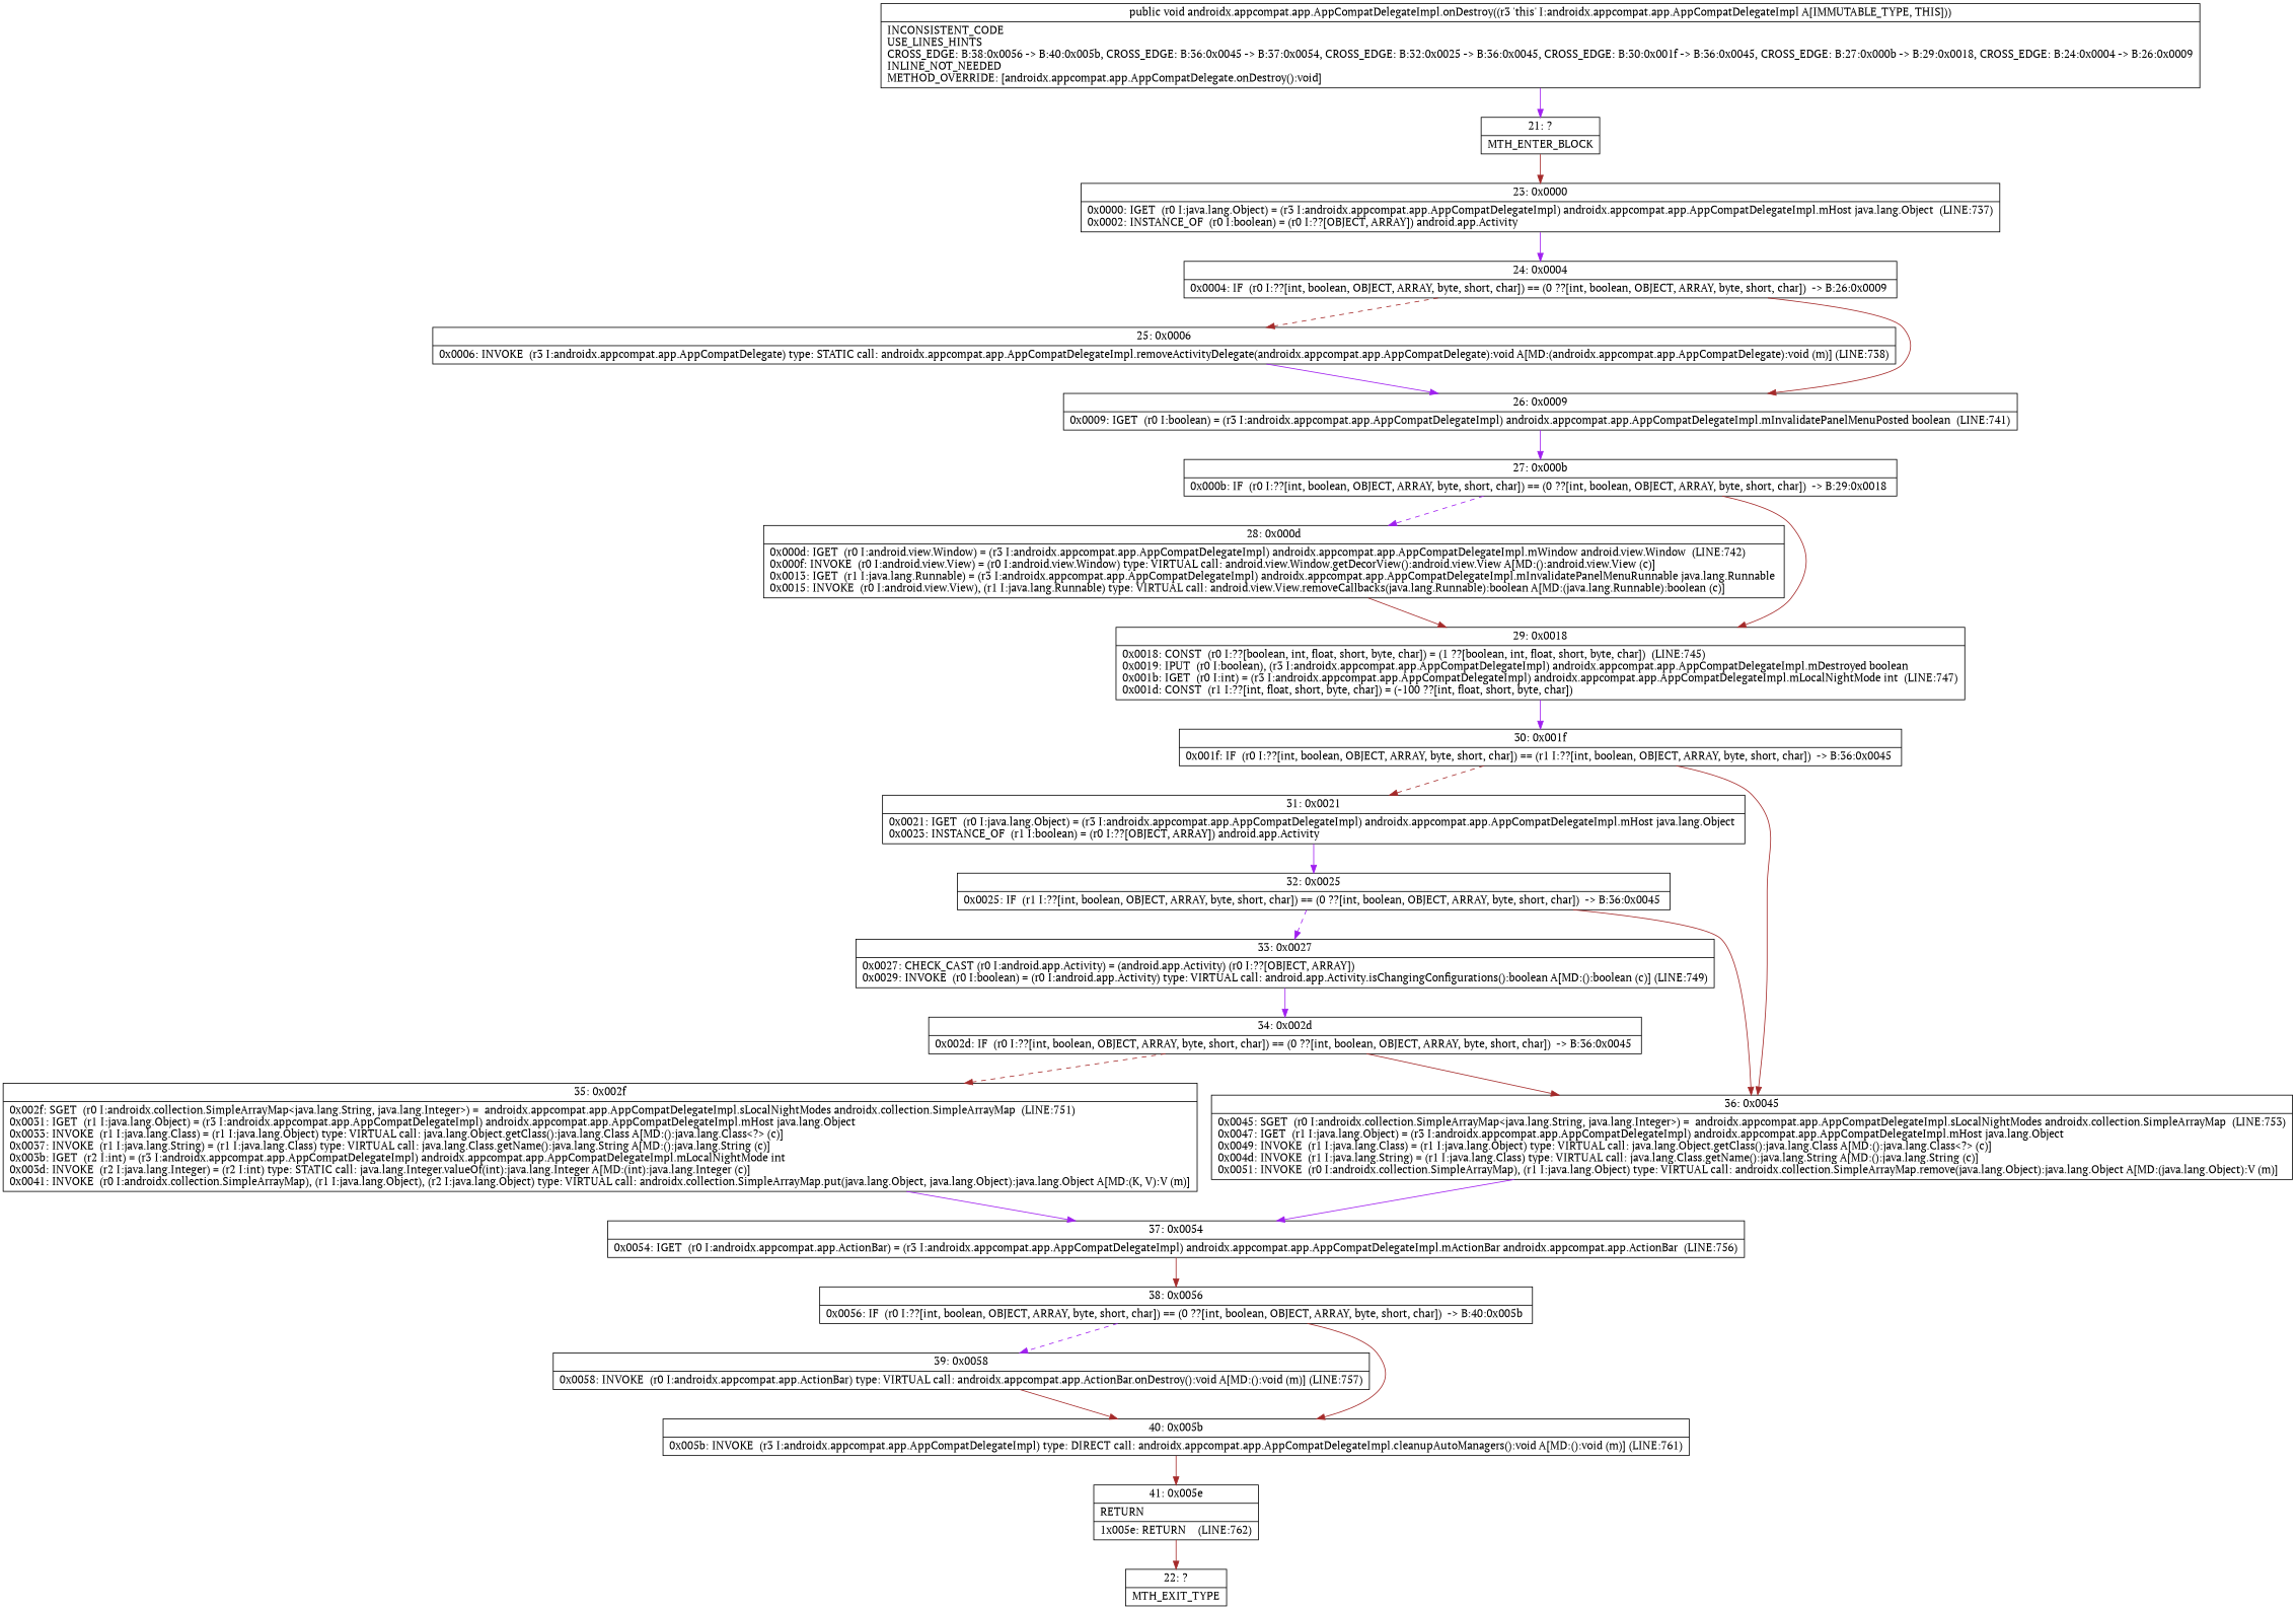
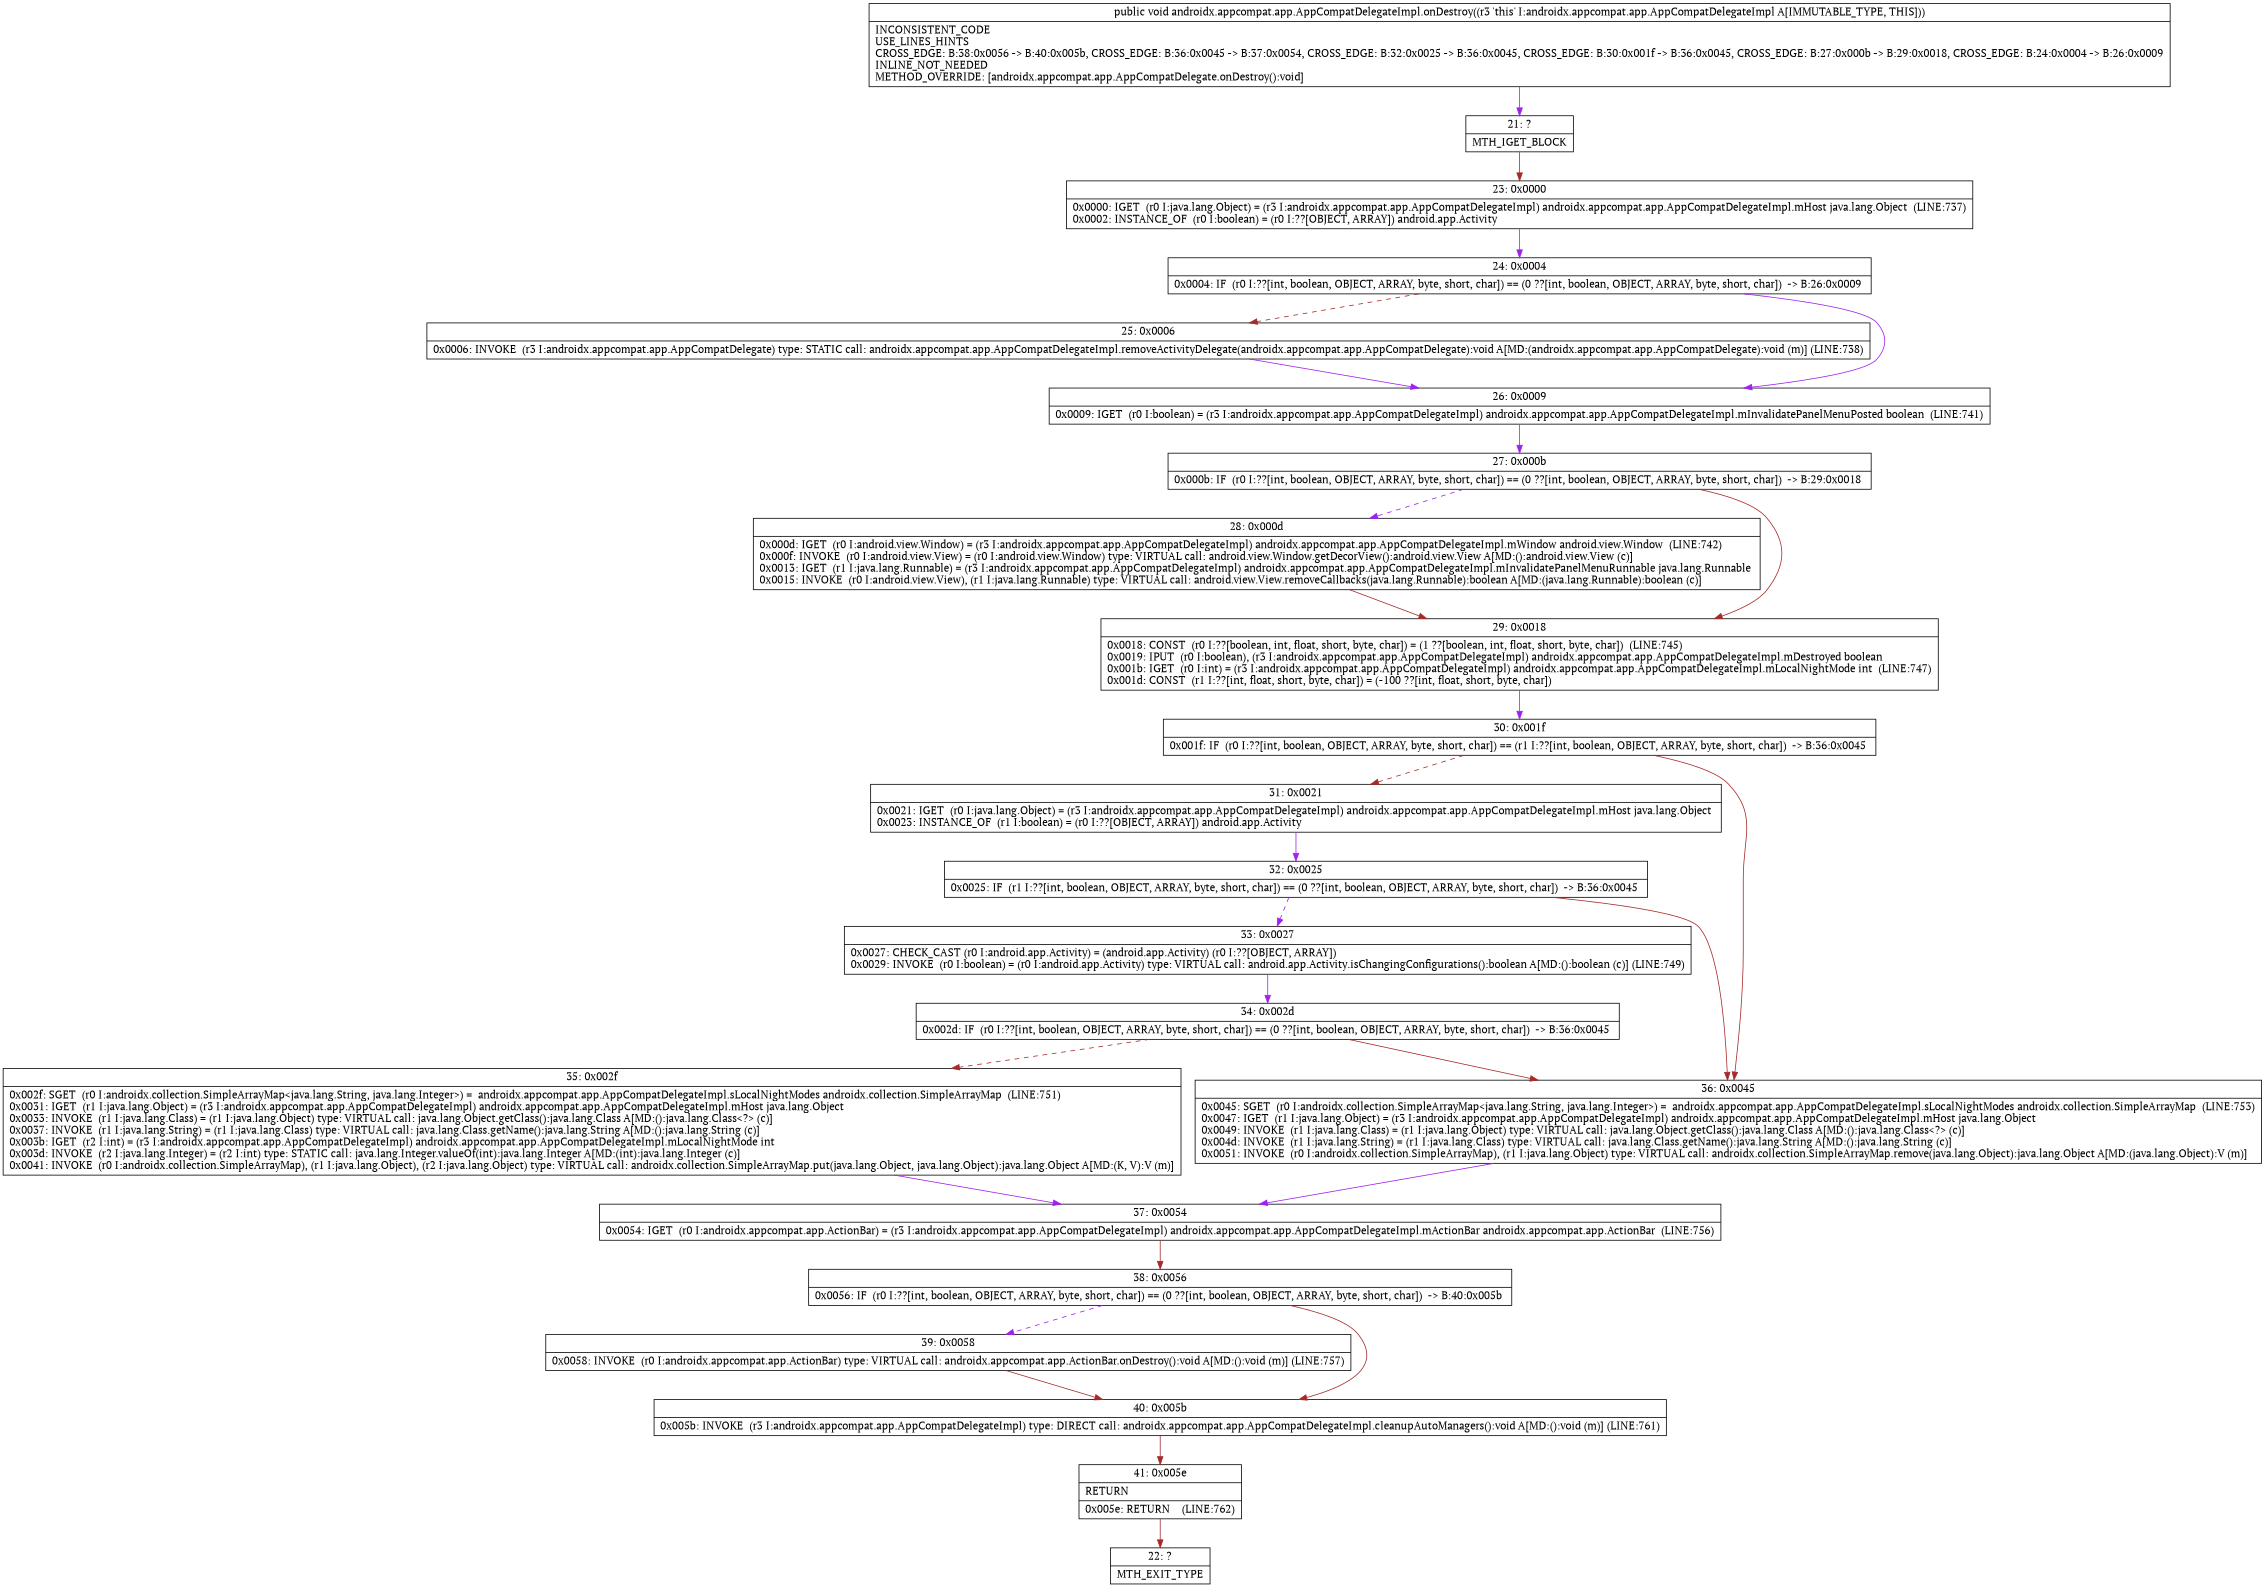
  digraph {
    fontname="PT Serif"
    node [fontname="PT Serif" shape=record]
    edge [color=brown fontname="PT Serif"]
-   n1 [label="{21\:\ ?|MTH_ENTER_BLOCK\l}"]
+   n1 [label="{21\:\ ?|MTH_IGET_BLOCK\l}"]
    n2 [label="{23\:\ 0x0000|0x0000: IGET  (r0 I:java.lang.Object) = (r3 I:androidx.appcompat.app.AppCompatDelegateImpl) androidx.appcompat.app.AppCompatDelegateImpl.mHost java.lang.Object  (LINE:737)\l0x0002: INSTANCE_OF  (r0 I:boolean) = (r0 I:??[OBJECT, ARRAY]) android.app.Activity \l}"]
    n3 [label="{24\:\ 0x0004|0x0004: IF  (r0 I:??[int, boolean, OBJECT, ARRAY, byte, short, char]) == (0 ??[int, boolean, OBJECT, ARRAY, byte, short, char])  \-\> B:26:0x0009 \l}"]
    n4 [label="{25\:\ 0x0006|0x0006: INVOKE  (r3 I:androidx.appcompat.app.AppCompatDelegate) type: STATIC call: androidx.appcompat.app.AppCompatDelegateImpl.removeActivityDelegate(androidx.appcompat.app.AppCompatDelegate):void A[MD:(androidx.appcompat.app.AppCompatDelegate):void (m)] (LINE:738)\l}"]
    n5 [label="{26\:\ 0x0009|0x0009: IGET  (r0 I:boolean) = (r3 I:androidx.appcompat.app.AppCompatDelegateImpl) androidx.appcompat.app.AppCompatDelegateImpl.mInvalidatePanelMenuPosted boolean  (LINE:741)\l}"]
    n6 [label="{27\:\ 0x000b|0x000b: IF  (r0 I:??[int, boolean, OBJECT, ARRAY, byte, short, char]) == (0 ??[int, boolean, OBJECT, ARRAY, byte, short, char])  \-\> B:29:0x0018 \l}"]
    n7 [label="{28\:\ 0x000d|0x000d: IGET  (r0 I:android.view.Window) = (r3 I:androidx.appcompat.app.AppCompatDelegateImpl) androidx.appcompat.app.AppCompatDelegateImpl.mWindow android.view.Window  (LINE:742)\l0x000f: INVOKE  (r0 I:android.view.View) = (r0 I:android.view.Window) type: VIRTUAL call: android.view.Window.getDecorView():android.view.View A[MD:():android.view.View (c)]\l0x0013: IGET  (r1 I:java.lang.Runnable) = (r3 I:androidx.appcompat.app.AppCompatDelegateImpl) androidx.appcompat.app.AppCompatDelegateImpl.mInvalidatePanelMenuRunnable java.lang.Runnable \l0x0015: INVOKE  (r0 I:android.view.View), (r1 I:java.lang.Runnable) type: VIRTUAL call: android.view.View.removeCallbacks(java.lang.Runnable):boolean A[MD:(java.lang.Runnable):boolean (c)]\l}"]
    n8 [label="{29\:\ 0x0018|0x0018: CONST  (r0 I:??[boolean, int, float, short, byte, char]) = (1 ??[boolean, int, float, short, byte, char])  (LINE:745)\l0x0019: IPUT  (r0 I:boolean), (r3 I:androidx.appcompat.app.AppCompatDelegateImpl) androidx.appcompat.app.AppCompatDelegateImpl.mDestroyed boolean \l0x001b: IGET  (r0 I:int) = (r3 I:androidx.appcompat.app.AppCompatDelegateImpl) androidx.appcompat.app.AppCompatDelegateImpl.mLocalNightMode int  (LINE:747)\l0x001d: CONST  (r1 I:??[int, float, short, byte, char]) = (\-100 ??[int, float, short, byte, char]) \l}"]
    n9 [label="{30\:\ 0x001f|0x001f: IF  (r0 I:??[int, boolean, OBJECT, ARRAY, byte, short, char]) == (r1 I:??[int, boolean, OBJECT, ARRAY, byte, short, char])  \-\> B:36:0x0045 \l}"]
    n10 [label="{31\:\ 0x0021|0x0021: IGET  (r0 I:java.lang.Object) = (r3 I:androidx.appcompat.app.AppCompatDelegateImpl) androidx.appcompat.app.AppCompatDelegateImpl.mHost java.lang.Object \l0x0023: INSTANCE_OF  (r1 I:boolean) = (r0 I:??[OBJECT, ARRAY]) android.app.Activity \l}"]
    n11 [label="{36\:\ 0x0045|0x0045: SGET  (r0 I:androidx.collection.SimpleArrayMap\<java.lang.String, java.lang.Integer\>) =  androidx.appcompat.app.AppCompatDelegateImpl.sLocalNightModes androidx.collection.SimpleArrayMap  (LINE:753)\l0x0047: IGET  (r1 I:java.lang.Object) = (r3 I:androidx.appcompat.app.AppCompatDelegateImpl) androidx.appcompat.app.AppCompatDelegateImpl.mHost java.lang.Object \l0x0049: INVOKE  (r1 I:java.lang.Class) = (r1 I:java.lang.Object) type: VIRTUAL call: java.lang.Object.getClass():java.lang.Class A[MD:():java.lang.Class\<?\> (c)]\l0x004d: INVOKE  (r1 I:java.lang.String) = (r1 I:java.lang.Class) type: VIRTUAL call: java.lang.Class.getName():java.lang.String A[MD:():java.lang.String (c)]\l0x0051: INVOKE  (r0 I:androidx.collection.SimpleArrayMap), (r1 I:java.lang.Object) type: VIRTUAL call: androidx.collection.SimpleArrayMap.remove(java.lang.Object):java.lang.Object A[MD:(java.lang.Object):V (m)]\l}"]
    n12 [label="{32\:\ 0x0025|0x0025: IF  (r1 I:??[int, boolean, OBJECT, ARRAY, byte, short, char]) == (0 ??[int, boolean, OBJECT, ARRAY, byte, short, char])  \-\> B:36:0x0045 \l}"]
    n13 [label="{37\:\ 0x0054|0x0054: IGET  (r0 I:androidx.appcompat.app.ActionBar) = (r3 I:androidx.appcompat.app.AppCompatDelegateImpl) androidx.appcompat.app.AppCompatDelegateImpl.mActionBar androidx.appcompat.app.ActionBar  (LINE:756)\l}"]
    n14 [label="{33\:\ 0x0027|0x0027: CHECK_CAST (r0 I:android.app.Activity) = (android.app.Activity) (r0 I:??[OBJECT, ARRAY]) \l0x0029: INVOKE  (r0 I:boolean) = (r0 I:android.app.Activity) type: VIRTUAL call: android.app.Activity.isChangingConfigurations():boolean A[MD:():boolean (c)] (LINE:749)\l}"]
    n15 [label="{34\:\ 0x002d|0x002d: IF  (r0 I:??[int, boolean, OBJECT, ARRAY, byte, short, char]) == (0 ??[int, boolean, OBJECT, ARRAY, byte, short, char])  \-\> B:36:0x0045 \l}"]
    n16 [label="{35\:\ 0x002f|0x002f: SGET  (r0 I:androidx.collection.SimpleArrayMap\<java.lang.String, java.lang.Integer\>) =  androidx.appcompat.app.AppCompatDelegateImpl.sLocalNightModes androidx.collection.SimpleArrayMap  (LINE:751)\l0x0031: IGET  (r1 I:java.lang.Object) = (r3 I:androidx.appcompat.app.AppCompatDelegateImpl) androidx.appcompat.app.AppCompatDelegateImpl.mHost java.lang.Object \l0x0033: INVOKE  (r1 I:java.lang.Class) = (r1 I:java.lang.Object) type: VIRTUAL call: java.lang.Object.getClass():java.lang.Class A[MD:():java.lang.Class\<?\> (c)]\l0x0037: INVOKE  (r1 I:java.lang.String) = (r1 I:java.lang.Class) type: VIRTUAL call: java.lang.Class.getName():java.lang.String A[MD:():java.lang.String (c)]\l0x003b: IGET  (r2 I:int) = (r3 I:androidx.appcompat.app.AppCompatDelegateImpl) androidx.appcompat.app.AppCompatDelegateImpl.mLocalNightMode int \l0x003d: INVOKE  (r2 I:java.lang.Integer) = (r2 I:int) type: STATIC call: java.lang.Integer.valueOf(int):java.lang.Integer A[MD:(int):java.lang.Integer (c)]\l0x0041: INVOKE  (r0 I:androidx.collection.SimpleArrayMap), (r1 I:java.lang.Object), (r2 I:java.lang.Object) type: VIRTUAL call: androidx.collection.SimpleArrayMap.put(java.lang.Object, java.lang.Object):java.lang.Object A[MD:(K, V):V (m)]\l}"]
    n17 [label="{38\:\ 0x0056|0x0056: IF  (r0 I:??[int, boolean, OBJECT, ARRAY, byte, short, char]) == (0 ??[int, boolean, OBJECT, ARRAY, byte, short, char])  \-\> B:40:0x005b \l}"]
    n18 [label="{39\:\ 0x0058|0x0058: INVOKE  (r0 I:androidx.appcompat.app.ActionBar) type: VIRTUAL call: androidx.appcompat.app.ActionBar.onDestroy():void A[MD:():void (m)] (LINE:757)\l}"]
    n19 [label="{40\:\ 0x005b|0x005b: INVOKE  (r3 I:androidx.appcompat.app.AppCompatDelegateImpl) type: DIRECT call: androidx.appcompat.app.AppCompatDelegateImpl.cleanupAutoManagers():void A[MD:():void (m)] (LINE:761)\l}"]
-   n20 [label="{41\:\ 0x005e|RETURN\l|1x005e: RETURN    (LINE:762)\l}"]
+   n20 [label="{41\:\ 0x005e|RETURN\l|0x005e: RETURN    (LINE:762)\l}"]
    n21 [label="{22\:\ ?|MTH_EXIT_TYPE\l}"]
    n22 [label="{public void androidx.appcompat.app.AppCompatDelegateImpl.onDestroy((r3 'this' I:androidx.appcompat.app.AppCompatDelegateImpl A[IMMUTABLE_TYPE, THIS]))  | INCONSISTENT_CODE\lUSE_LINES_HINTS\lCROSS_EDGE: B:38:0x0056 \-\> B:40:0x005b, CROSS_EDGE: B:36:0x0045 \-\> B:37:0x0054, CROSS_EDGE: B:32:0x0025 \-\> B:36:0x0045, CROSS_EDGE: B:30:0x001f \-\> B:36:0x0045, CROSS_EDGE: B:27:0x000b \-\> B:29:0x0018, CROSS_EDGE: B:24:0x0004 \-\> B:26:0x0009\lINLINE_NOT_NEEDED\lMETHOD_OVERRIDE: [androidx.appcompat.app.AppCompatDelegate.onDestroy():void]\l}"]
    n1 -> n2
    n2 -> n3 [color=purple]
    n3 -> n4 [style=dashed]
-   n3 -> n5
+   n3 -> n5 [color=purple]
    n4 -> n5 [color=purple]
    n5 -> n6 [color=purple]
    n6 -> n7 [color=purple style=dashed]
    n6 -> n8
    n7 -> n8
    n8 -> n9 [color=purple]
    n9 -> n10 [style=dashed]
    n9 -> n11
    n10 -> n12 [color=purple]
    n11 -> n13 [color=purple]
    n12 -> n11
    n12 -> n14 [color=purple style=dashed]
    n13 -> n17
    n14 -> n15 [color=purple]
    n15 -> n11
    n15 -> n16 [style=dashed]
    n16 -> n13 [color=purple]
    n17 -> n18 [color=purple style=dashed]
    n17 -> n19
    n18 -> n19
    n19 -> n20
    n20 -> n21
    n22 -> n1 [color=purple]
  }
